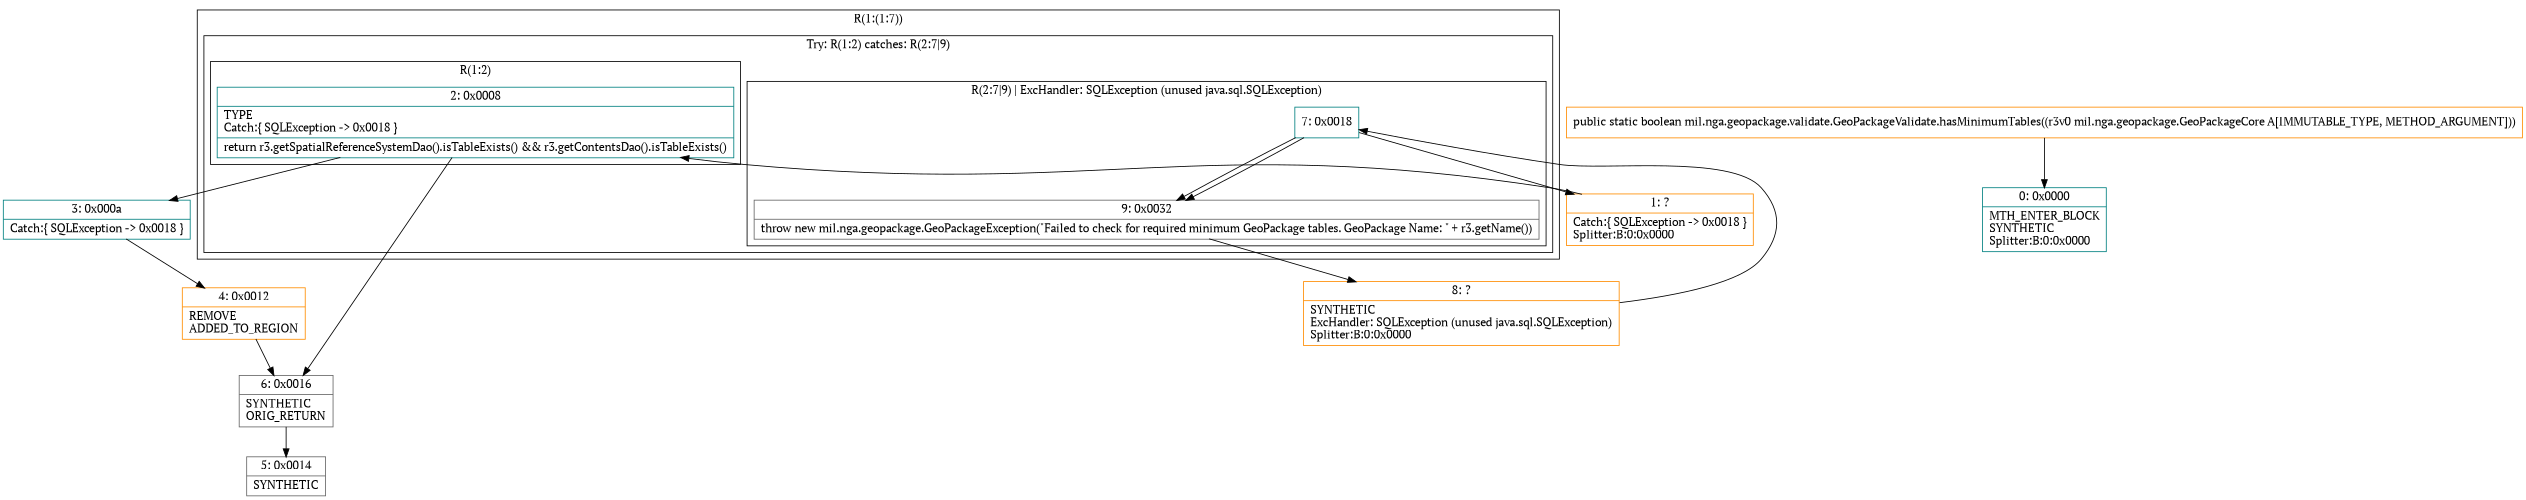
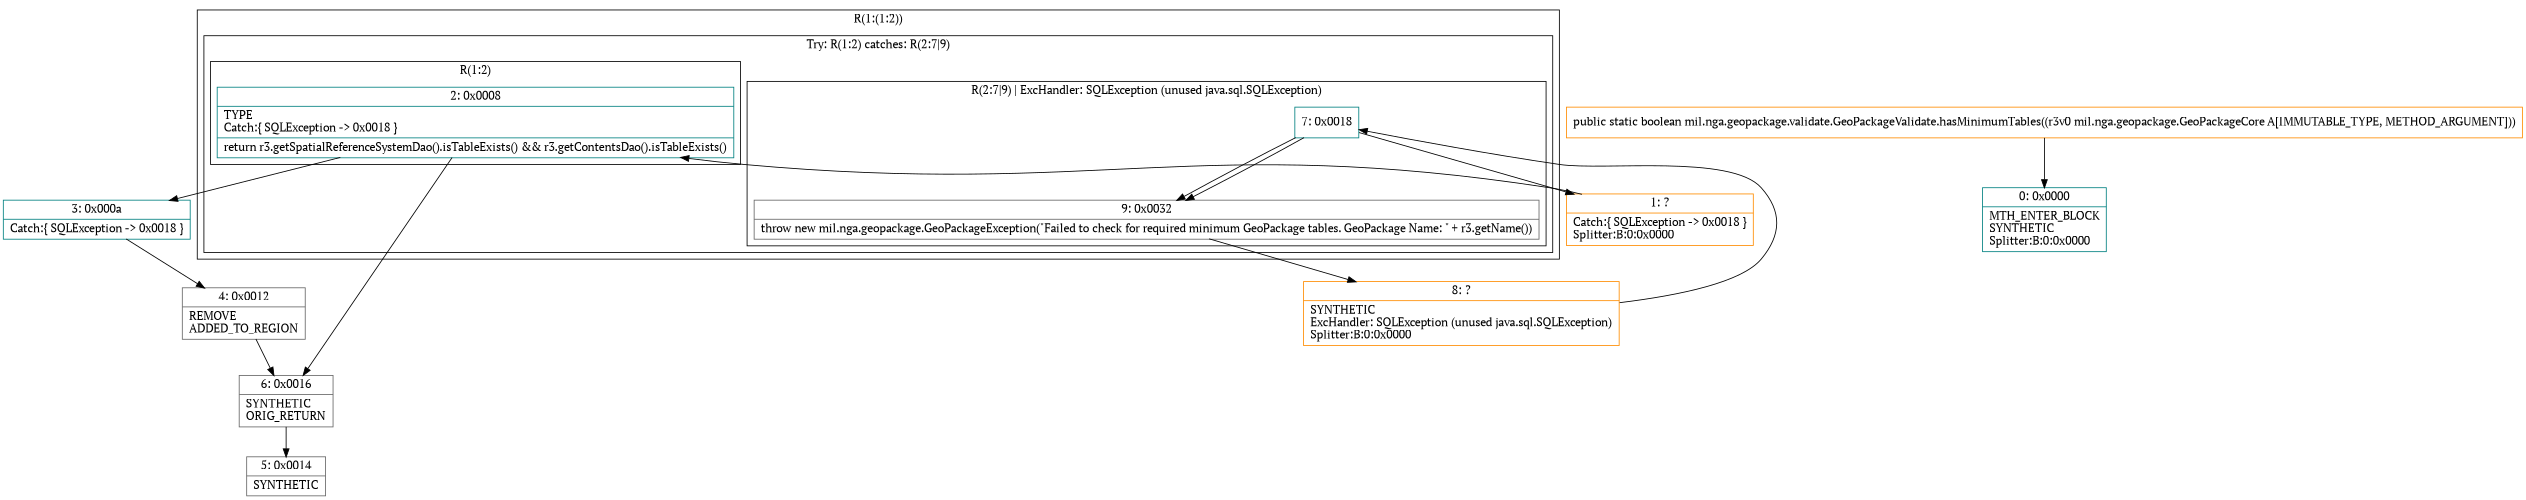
  digraph {
    fontname="PT Serif"
    node [color=teal fontname="PT Serif" shape=record]
    edge [fontname="PT Serif"]
    n1 [label="{2\:\ 0x0008|TYPE\lCatch:\{ SQLException \-\> 0x0018 \}\l|return r3.getSpatialReferenceSystemDao().isTableExists() && r3.getContentsDao().isTableExists()\l}"]
    n2 [label="{7\:\ 0x0018}"]
    n3 [color=gray40 label="{9\:\ 0x0032|throw new mil.nga.geopackage.GeoPackageException(\"Failed to check for required minimum GeoPackage tables. GeoPackage Name: \" + r3.getName())\l}"]
    n4 [label="{3\:\ 0x000a|Catch:\{ SQLException \-\> 0x0018 \}\l}"]
    n5 [color=gray40 label="{6\:\ 0x0016|SYNTHETIC\lORIG_RETURN\l}"]
    n6 [color=darkorange label="{1\:\ ?|Catch:\{ SQLException \-\> 0x0018 \}\lSplitter:B:0:0x0000\l}"]
    n7 [color=darkorange label="{8\:\ ?|SYNTHETIC\lExcHandler: SQLException (unused java.sql.SQLException)\lSplitter:B:0:0x0000\l}"]
-   n8 [color=darkorange label="{4\:\ 0x0012|REMOVE\lADDED_TO_REGION\l}"]
+   n8 [color=gray40 label="{4\:\ 0x0012|REMOVE\lADDED_TO_REGION\l}"]
    n9 [color=gray40 label="{5\:\ 0x0014|SYNTHETIC\l}"]
    n10 [label="{0\:\ 0x0000|MTH_ENTER_BLOCK\lSYNTHETIC\lSplitter:B:0:0x0000\l}"]
    n11 [color=darkorange label="{public static boolean mil.nga.geopackage.validate.GeoPackageValidate.hasMinimumTables((r3v0 mil.nga.geopackage.GeoPackageCore A[IMMUTABLE_TYPE, METHOD_ARGUMENT])) }"]
    subgraph cluster_1 {
-     label="R(1:(1:7))"
+     label="R(1:(1:2))"
      subgraph cluster_2 {
        label="Try: R(1:2) catches: R(2:7|9)"
        subgraph cluster_3 {
          label="R(1:2)"
          n1
        }
        subgraph cluster_4 {
          label="R(2:7|9) | ExcHandler: SQLException (unused java.sql.SQLException)\l"
          n2
          n3
        }
      }
    }
    subgraph cluster_5 {
      label="R(2:7|9) | ExcHandler: SQLException (unused java.sql.SQLException)\l"
    }
    n1 -> n4
    n1 -> n5
    n2 -> n3
    n2 -> n3
    n2 -> n6
    n3 -> n7
    n4 -> n8
    n5 -> n9
    n6 -> n1
    n7 -> n2
    n8 -> n5
    n11 -> n10
  }
